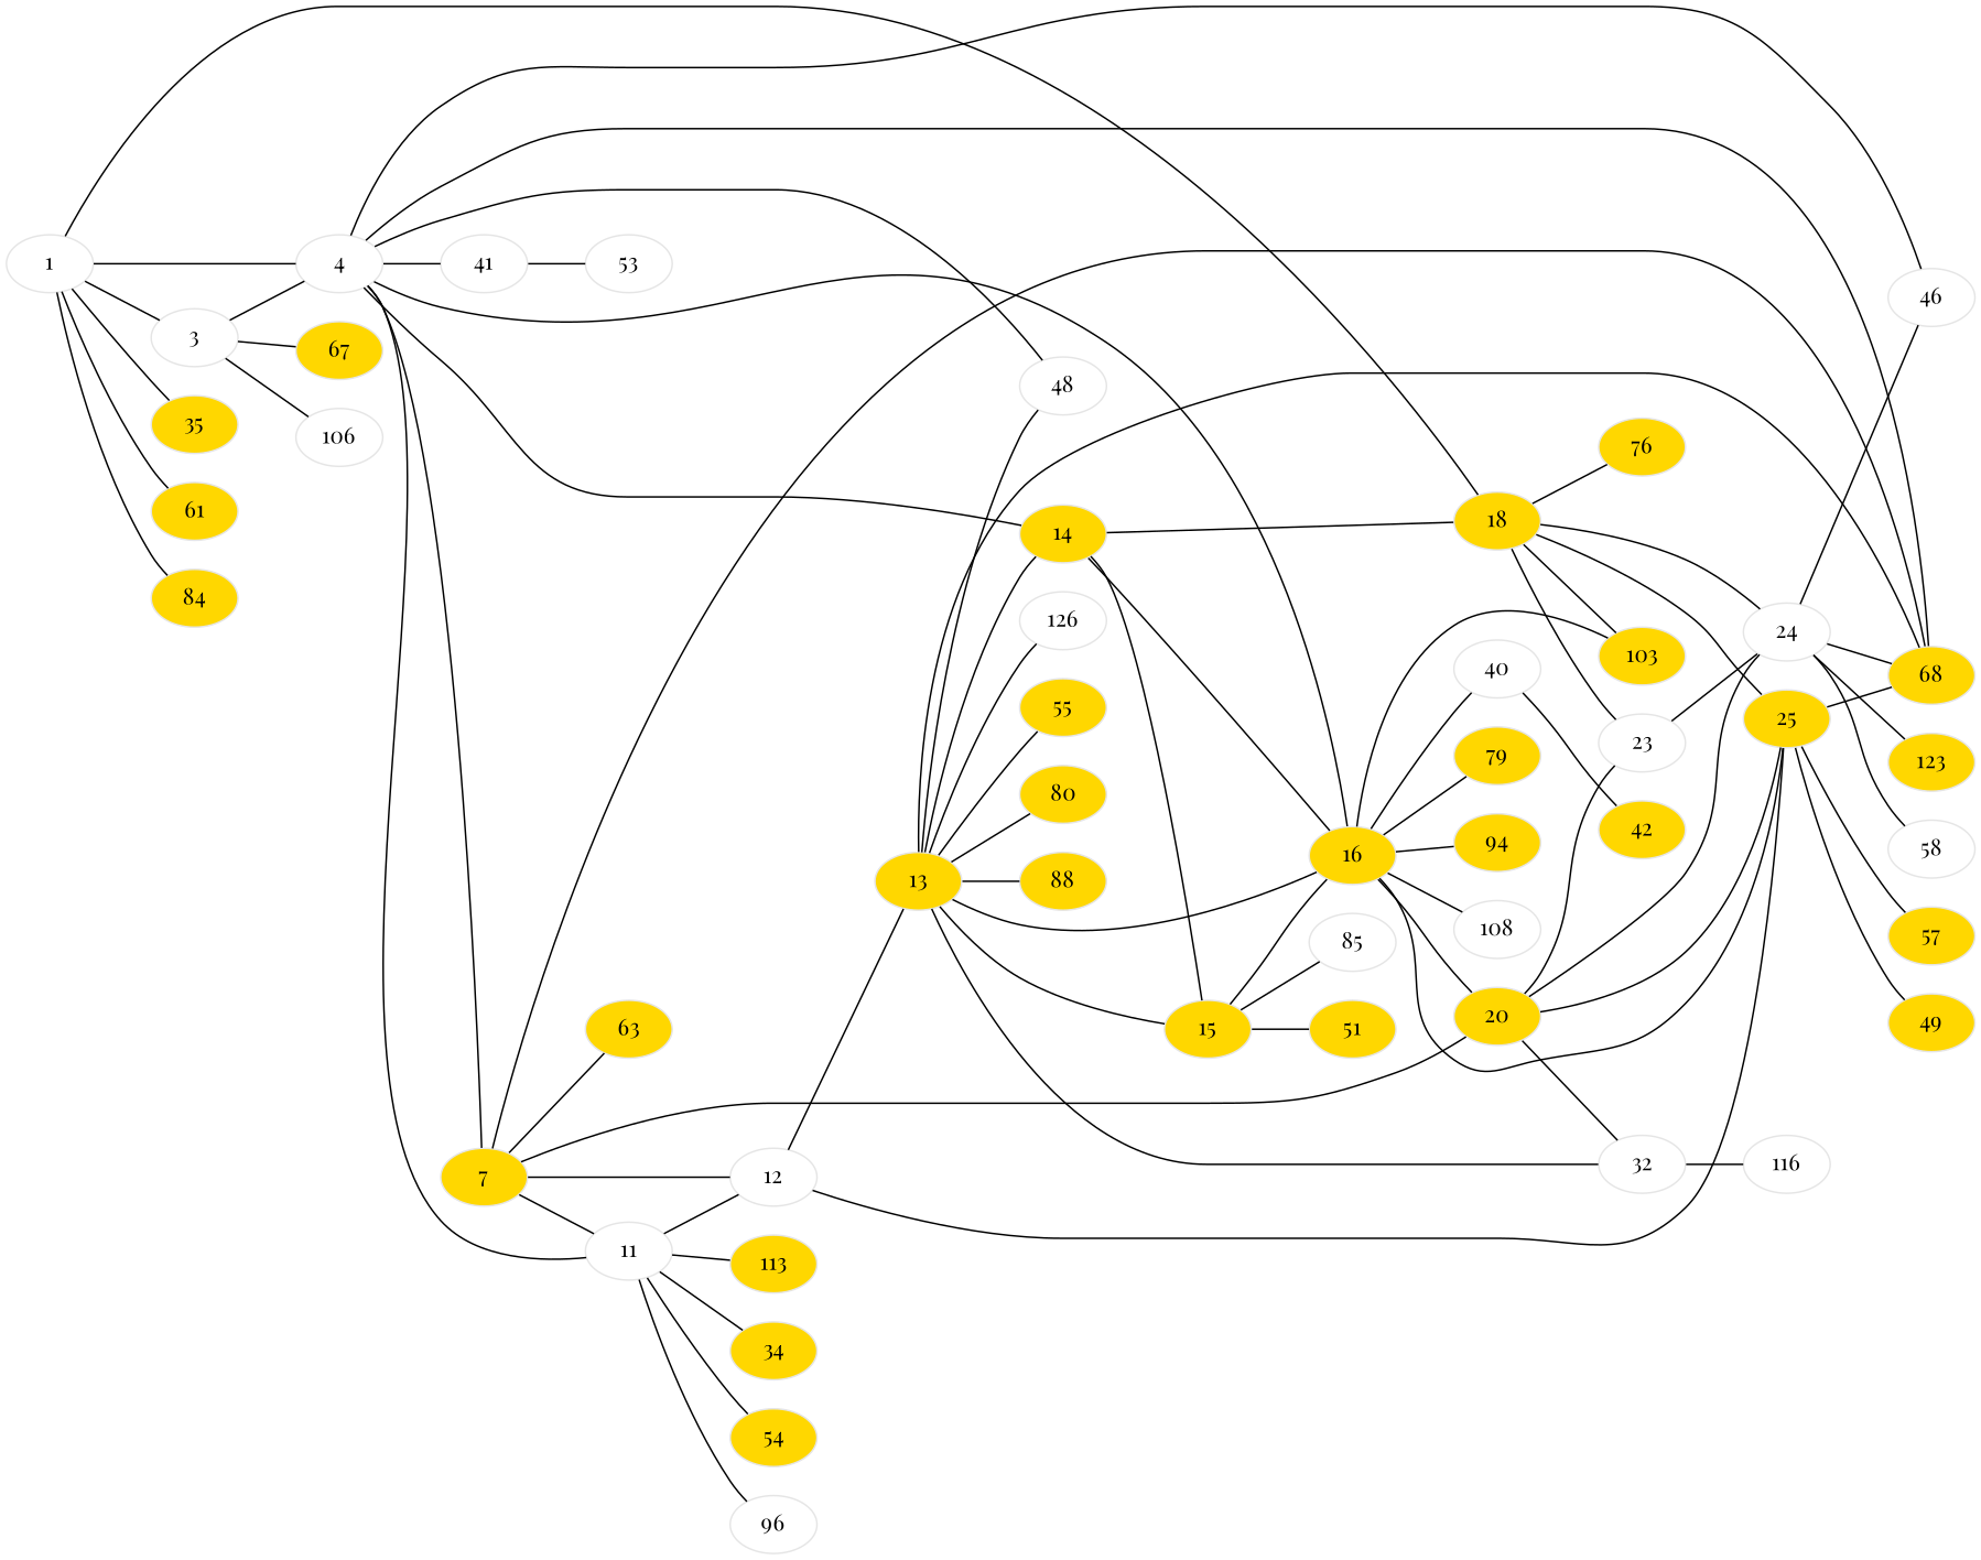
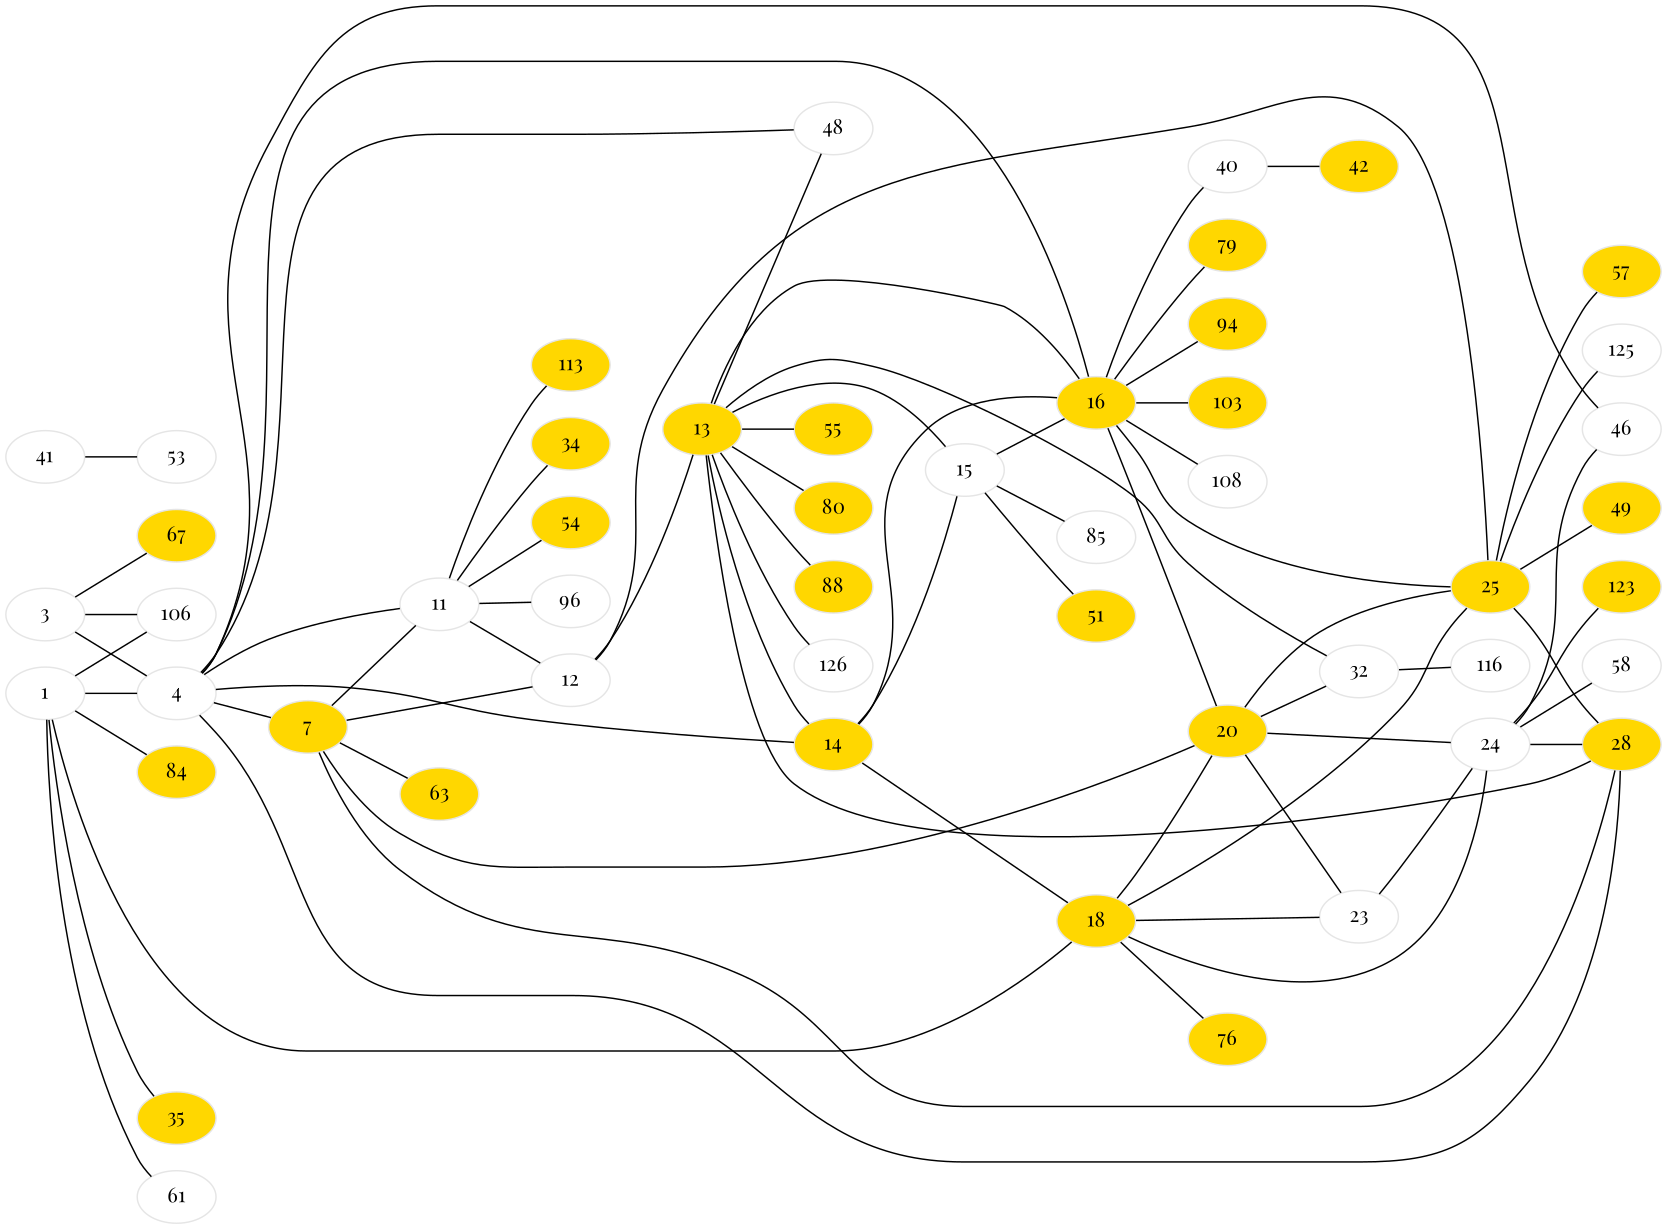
  graph {
    fontname="Playfair Display"
    rankdir=LR
    node [color=gray90 fillcolor=gold fontname="Playfair Display" style=filled]
    edge [fontname="Playfair Display"]
    1 [fillcolor=white super="+2+43+50+65+124+105+5"]
    3 [fillcolor=white]
    4 [fillcolor=white super="+6"]
    n4 [label=18 super="+21+71+70"]
    35
-   61
+   61 [fillcolor=white]
    84
    67 [super="+110"]
    106 [fillcolor=white]
    7 [super="+39+9+109+93+66+8"]
    11 [fillcolor=white]
    14 [super="+62+111+47"]
    16 [super="+17+18"]
-   28 [super="+60+30" label=68]
+   28 [super="+60+30"]
    n15 [fillcolor=white label=41]
    48 [fillcolor=white]
    46 [fillcolor=white super="+98"]
    24 [fillcolor=white]
    20 [super="+22+119"]
    25 [super="+27+97+112+26+45+29"]
    23 [fillcolor=white super="+56"]
    76
    12 [fillcolor=white super="+92"]
    63
    34
    54 [super="+75"]
    96 [fillcolor=white]
    113
-   15
+   15 [fillcolor=white]
    40 [fillcolor=white]
    79 [super="+117"]
    94
    103
    108 [fillcolor=white]
    58 [fillcolor=white]
    123
    53 [fillcolor=white]
    13
    32 [fillcolor=white]
    55 [super="+74"]
    80
    88
    126 [fillcolor=white]
    49
    57
+   125 [fillcolor=white]
    51
    85 [fillcolor=white super="+120"]
    116 [fillcolor=white]
    42 [super="+44"]
-   1 -- 3 [weight=3]
+   1 -- 106 [weight=3]
    1 -- 4 [weight=6]
    1 -- n4
    1 -- 35
    1 -- 61
    1 -- 84
    3 -- 4 [weight=2]
    3 -- 67
    3 -- 106
    4 -- 7
    4 -- 11
    4 -- 14
    4 -- 16
    4 -- 28
-   4 -- n15
    4 -- 48
    4 -- 46
    n4 -- 24 [weight=2]
-   n4 -- 103 [weight=5]
+   n4 -- 20 [weight=5]
    n4 -- 25
    n4 -- 23 [weight=2]
    n4 -- 76
    7 -- 11 [weight=4]
    7 -- 28
    7 -- 20
    7 -- 12 [weight=4]
    7 -- 63
    11 -- 12
    11 -- 34
    11 -- 54
    11 -- 96
    11 -- 113
    14 -- n4
    14 -- 16 [weight=3]
    14 -- 15
    16 -- 20 [weight=2]
    16 -- 25
    16 -- 40
    16 -- 79
    16 -- 94
    16 -- 103
    16 -- 108
    n15 -- 53
    24 -- 28
    24 -- 46
    24 -- 58
    24 -- 123
    20 -- 24 [weight=2]
    20 -- 25 [weight=2]
    20 -- 23 [weight=2]
    20 -- 32
    25 -- 28 [weight=8]
    25 -- 49
    25 -- 57
+   25 -- 125
    23 -- 24
    12 -- 25
    12 -- 13
    15 -- 16 [weight=3]
    15 -- 51
    15 -- 85
    40 -- 42
    13 -- 14
    13 -- 16 [weight=3]
    13 -- 28
    13 -- 48
    13 -- 15
    13 -- 32
    13 -- 55
    13 -- 80
    13 -- 88
    13 -- 126
    32 -- 116
  }
